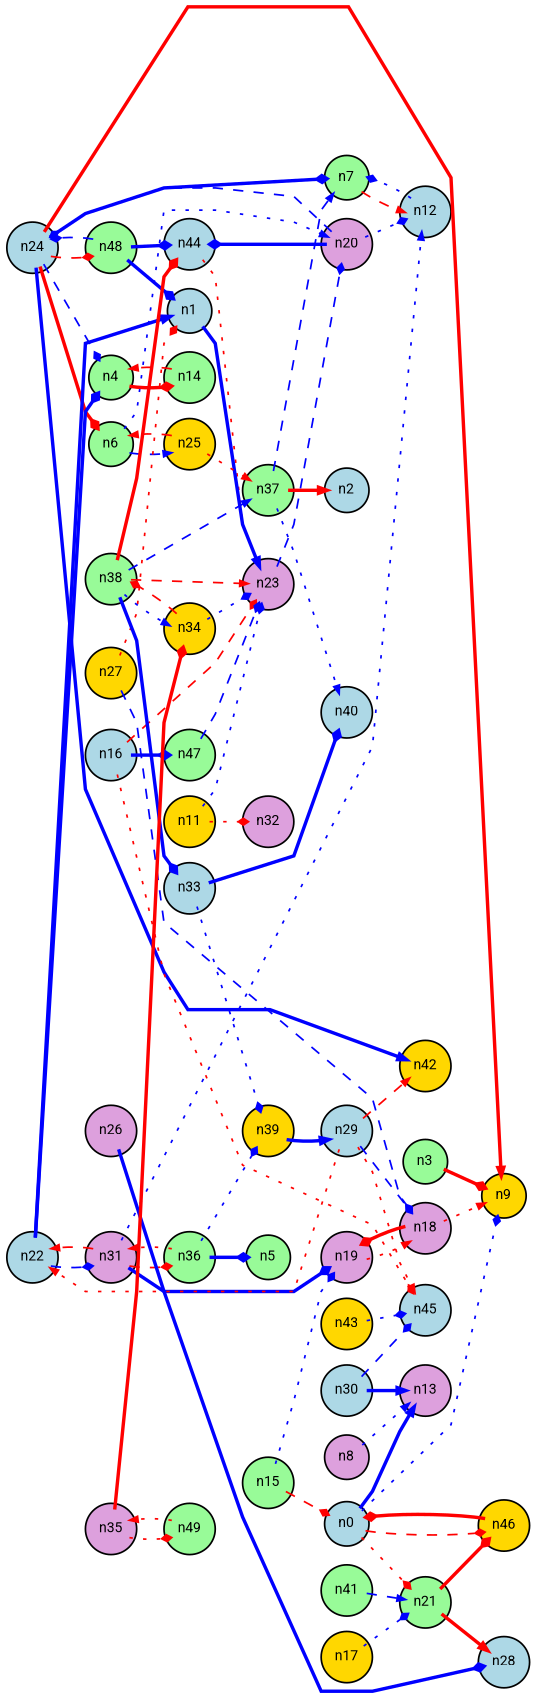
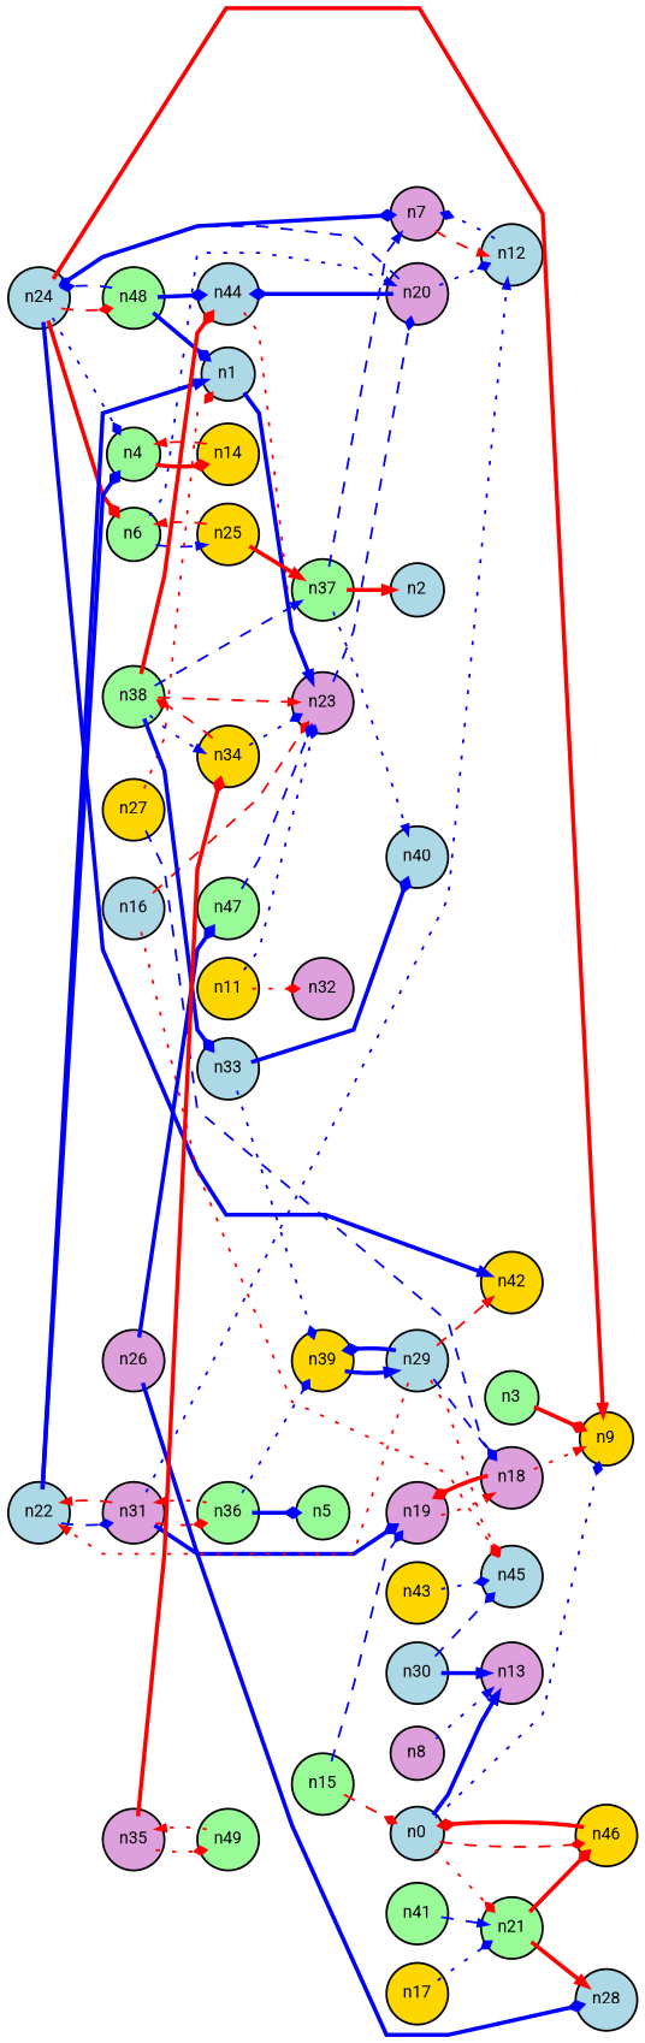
  digraph {
    fontname=Roboto
    fontsize=8
    nodesep=0.22
    nodesize=0.16
    rankdir=LR
    ranksep=0.22
    splines=polyline
    node [fillcolor=lightblue fixedsize=shape fontname=Roboto fontsize=8 shape=circle style=filled]
    edge [arrowhead=diamond arrowsize=0.5 color=blue fontname=Roboto style=bold]
    n0 [width=0.32]
    n9 [fillcolor=gold width=0.32]
    n13 [fillcolor=plum width=0.32]
    n21 [fillcolor=palegreen width=0.32]
    n46 [fillcolor=gold width=0.32]
    n28 [width=0.32]
    n23 [fillcolor=plum width=0.32]
    n20 [fillcolor=plum width=0.32]
    n12 [width=0.32]
    n44 [width=0.32]
    n24 [width=0.32]
-   n7 [fillcolor=palegreen width=0.32]
+   n7 [fillcolor=plum width=0.32]
    n48 [fillcolor=palegreen width=0.32]
    n6 [fillcolor=palegreen width=0.32]
    n4 [fillcolor=palegreen width=0.32]
    n42 [fillcolor=gold width=0.32]
    n1 [width=0.32]
    n3 [fillcolor=palegreen width=0.32]
    n25 [fillcolor=gold width=0.32]
-   n14 [fillcolor=palegreen width=0.32]
+   n14 [fillcolor=gold width=0.32]
    n37 [fillcolor=palegreen width=0.32]
    n2 [width=0.32]
    n40 [width=0.32]
    n8 [fillcolor=plum width=0.32]
    n11 [fillcolor=gold width=0.32]
    n32 [fillcolor=plum width=0.32]
    n15 [fillcolor=palegreen width=0.32]
    n19 [fillcolor=plum width=0.32]
    n18 [fillcolor=plum width=0.32]
    n16 [width=0.32]
    n45 [width=0.32]
    n17 [fillcolor=gold width=0.32]
    n22 [width=0.32]
    n31 [fillcolor=plum width=0.32]
    n36 [fillcolor=palegreen width=0.32]
    n39 [fillcolor=gold width=0.32]
    n5 [fillcolor=palegreen width=0.32]
    n26 [fillcolor=plum width=0.32]
    n47 [fillcolor=palegreen width=0.32]
    n27 [fillcolor=gold width=0.32]
    n29 [width=0.32]
    n30 [width=0.32]
    n33 [width=0.32]
    n34 [fillcolor=gold width=0.32]
    n38 [fillcolor=palegreen width=0.32]
    n35 [fillcolor=plum width=0.32]
    n49 [fillcolor=palegreen width=0.32]
    n41 [fillcolor=palegreen width=0.32]
    n43 [fillcolor=gold width=0.32]
    n0 -> n9 [style=dotted]
    n0 -> n13 [arrowhead=normal]
    n0 -> n21 [color=red style=dotted]
    n0 -> n46 [color=red style=dashed]
    n21 -> n46 [color=red]
    n21 -> n28 [arrowhead=normal color=red]
    n46 -> n0 [color=red]
    n23 -> n20 [style=dashed]
    n20 -> n12 [style=dotted]
    n20 -> n44
    n20 -> n24 [style=dashed]
    n12 -> n7 [style=dotted]
    n44 -> n23 [arrowhead=normal color=red style=dotted]
    n24 -> n9 [arrowhead=normal color=red]
    n24 -> n7
    n24 -> n48 [color=red style=dashed]
    n24 -> n6 [color=red]
-   n24 -> n4 [style=dashed]
+   n24 -> n4 [style=dotted]
    n24 -> n42 [arrowhead=normal]
    n7 -> n12 [arrowhead=normal color=red style=dashed]
    n48 -> n44
    n48 -> n24 [style=dashed]
    n48 -> n1
    n6 -> n20 [arrowhead=normal style=dotted]
    n6 -> n25 [arrowhead=normal style=dashed]
    n4 -> n14 [color=red]
    n1 -> n23 [arrowhead=normal]
    n3 -> n9 [color=red]
    n25 -> n6 [arrowhead=normal color=red style=dashed]
-   n25 -> n37 [arrowhead=normal color=red style=dotted]
+   n25 -> n37 [arrowhead=normal color=red]
    n14 -> n4 [arrowhead=normal color=red style=dashed]
    n37 -> n7 [arrowhead=normal style=dashed]
    n37 -> n2 [arrowhead=normal color=red]
    n37 -> n40 [arrowhead=normal style=dotted]
    n8 -> n13 [arrowhead=normal style=dotted]
    n11 -> n23 [style=dotted]
    n11 -> n32 [color=red style=dotted]
    n15 -> n0 [color=red style=dashed]
-   n15 -> n19 [style=dotted]
+   n15 -> n19 [style=dashed]
    n19 -> n18 [arrowhead=normal color=red style=dotted]
    n18 -> n9 [arrowhead=normal color=red style=dotted]
    n18 -> n19 [color=red]
    n16 -> n23 [color=red style=dashed]
    n16 -> n45 [color=red style=dotted]
    n17 -> n21 [style=dotted]
    n22 -> n4
    n22 -> n1 [arrowhead=normal]
    n22 -> n31 [style=dashed]
    n31 -> n12 [arrowhead=normal style=dotted]
    n31 -> n19
    n31 -> n22 [arrowhead=normal color=red style=dashed]
    n31 -> n36 [color=red style=dashed]
    n36 -> n31 [arrowhead=normal color=red style=dotted]
    n36 -> n39 [style=dotted]
    n36 -> n5
    n39 -> n29 [arrowhead=normal]
    n26 -> n28
-   n16 -> n47
+   n26 -> n47
    n47 -> n23 [style=dashed]
    n27 -> n1 [color=red style=dotted]
    n27 -> n18 [style=dashed]
    n29 -> n42 [arrowhead=normal color=red style=dashed]
    n29 -> n18 [style=dashed]
-   n29 -> n45 [arrowhead=normal color=red style=dotted]
+   n29 -> n45 [color=red style=dotted]
    n29 -> n22 [arrowhead=normal color=red style=dotted]
+   n29 -> n39
    n30 -> n13 [arrowhead=normal]
    n30 -> n45 [style=dashed]
    n33 -> n40
    n33 -> n39 [style=dotted]
    n34 -> n23 [style=dotted]
    n34 -> n38 [color=red style=dashed]
    n38 -> n23 [arrowhead=normal color=red style=dashed]
    n38 -> n44 [color=red]
    n38 -> n37 [arrowhead=normal style=dashed]
    n38 -> n33
    n38 -> n34 [arrowhead=normal style=dotted]
    n35 -> n34 [color=red]
    n35 -> n49 [color=red style=dotted]
    n49 -> n35 [arrowhead=normal color=red style=dotted]
    n41 -> n21 [arrowhead=normal style=dashed]
    n43 -> n45 [style=dotted]
  }
